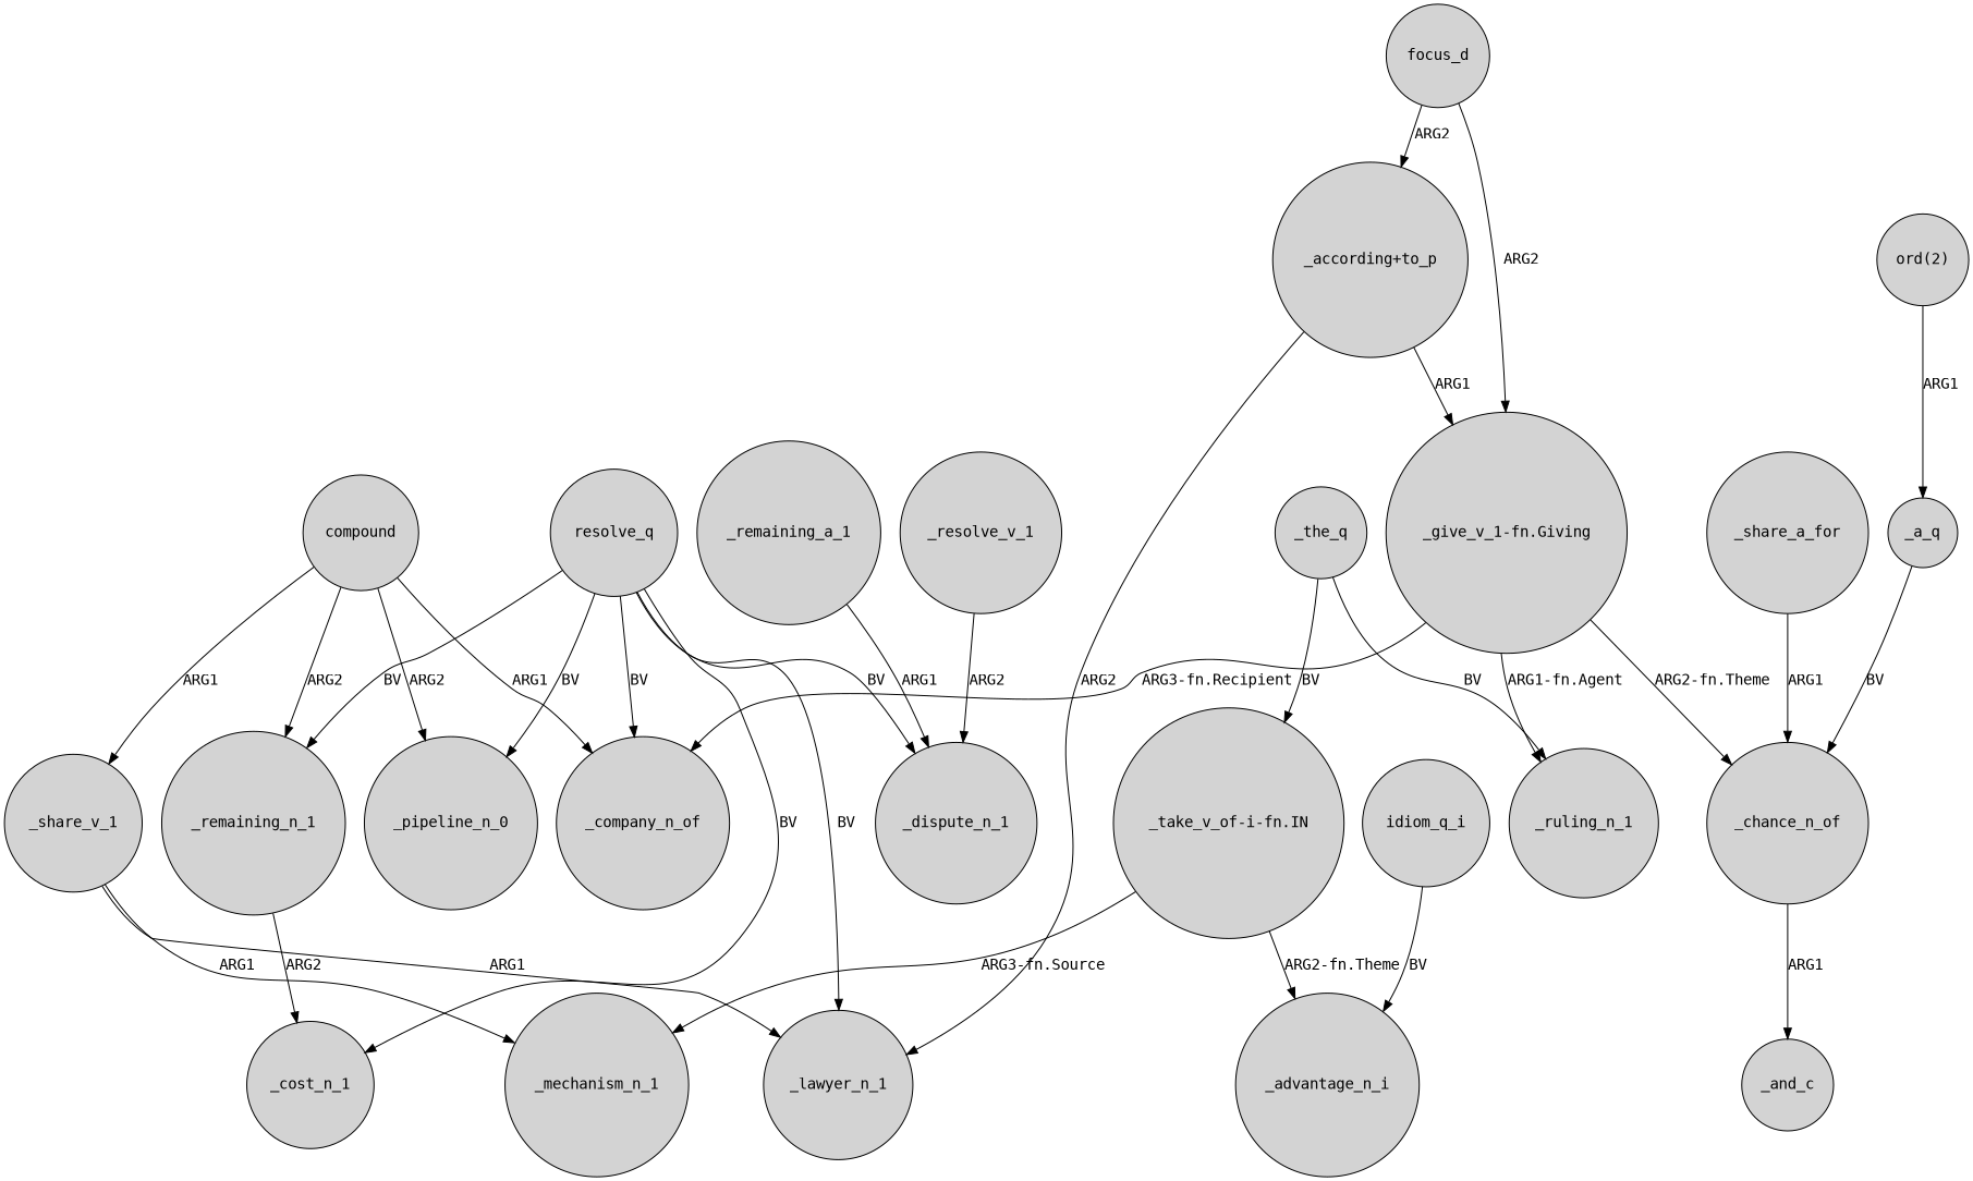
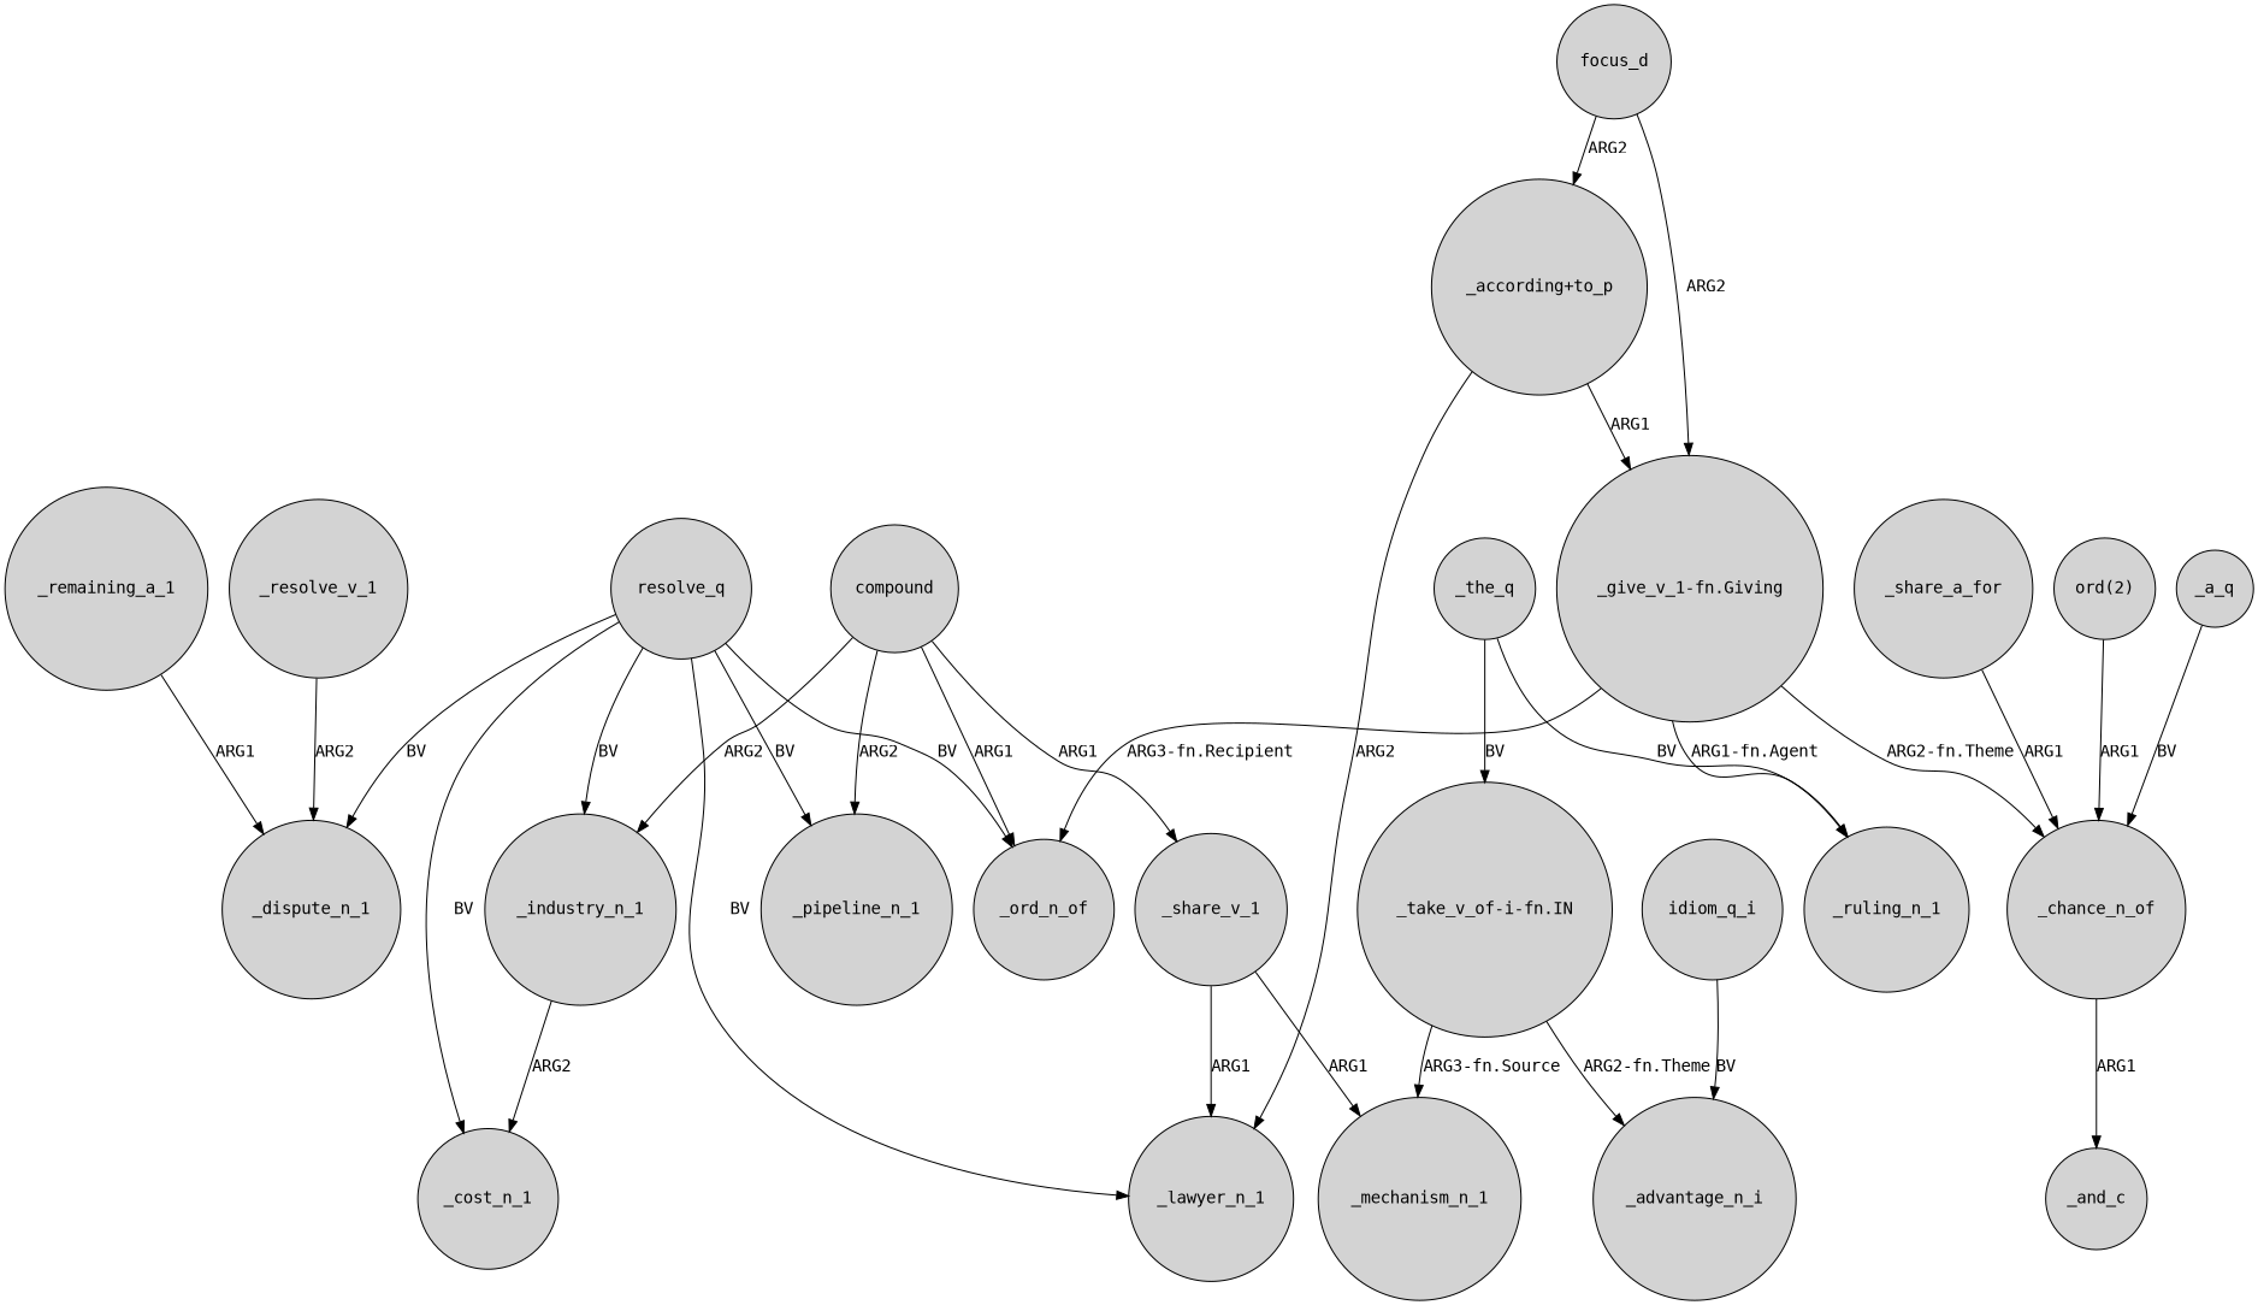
  digraph {
    fontname="DejaVu Sans Mono"
    node [fontname="DejaVu Sans Mono" shape=circle style=filled]
    edge [fontname="DejaVu Sans Mono"]
    n1 [label=resolve_q]
    _dispute_n_1
    _lawyer_n_1
-   _pipeline_n_1 [label=_pipeline_n_0]
+   _pipeline_n_1
    _cost_n_1
-   _company_n_of
-   _industry_n_1 [label=_remaining_n_1]
+   _company_n_of [label=_ord_n_of]
+   _industry_n_1
    compound
    _share_v_1
    _mechanism_n_1
    "_according+to_p"
    "_give_v_1-fn.Giving"
    _ruling_n_1
    _chance_n_of
    _and_c
    _remaining_a_1
    "_take_v_of-i-fn.IN"
    _advantage_n_i
    _a_q
    focus_d
    n21 [label=_share_a_for]
    "ord(2)"
    idiom_q_i
    _resolve_v_1
    _the_q
    n1 -> _dispute_n_1 [label=BV]
    n1 -> _lawyer_n_1 [label=BV]
    n1 -> _pipeline_n_1 [label=BV]
    n1 -> _cost_n_1 [label=BV]
    n1 -> _company_n_of [label=BV]
    n1 -> _industry_n_1 [label=BV]
    _industry_n_1 -> _cost_n_1 [label=ARG2]
    compound -> _pipeline_n_1 [label=ARG2]
    compound -> _company_n_of [label=ARG1]
    compound -> _industry_n_1 [label=ARG2]
    compound -> _share_v_1 [label=ARG1]
    _share_v_1 -> _lawyer_n_1 [label=ARG1]
    _share_v_1 -> _mechanism_n_1 [label=ARG1]
    "_according+to_p" -> _lawyer_n_1 [label=ARG2]
    "_according+to_p" -> "_give_v_1-fn.Giving" [label=ARG1]
    "_give_v_1-fn.Giving" -> _company_n_of [label="ARG3-fn.Recipient"]
    "_give_v_1-fn.Giving" -> _ruling_n_1 [label="ARG1-fn.Agent"]
    "_give_v_1-fn.Giving" -> _chance_n_of [label="ARG2-fn.Theme"]
    _chance_n_of -> _and_c [label=ARG1]
    _remaining_a_1 -> _dispute_n_1 [label=ARG1]
    "_take_v_of-i-fn.IN" -> _mechanism_n_1 [label="ARG3-fn.Source"]
    "_take_v_of-i-fn.IN" -> _advantage_n_i [label="ARG2-fn.Theme"]
    _a_q -> _chance_n_of [label=BV]
    focus_d -> "_according+to_p" [label=ARG2]
    focus_d -> "_give_v_1-fn.Giving" [label=ARG2]
    n21 -> _chance_n_of [label=ARG1]
-   "ord(2)" -> _a_q [label=ARG1]
+   "ord(2)" -> _chance_n_of [label=ARG1]
    idiom_q_i -> _advantage_n_i [label=BV]
    _resolve_v_1 -> _dispute_n_1 [label=ARG2]
    _the_q -> _ruling_n_1 [label=BV]
    _the_q -> "_take_v_of-i-fn.IN" [label=BV]
  }
